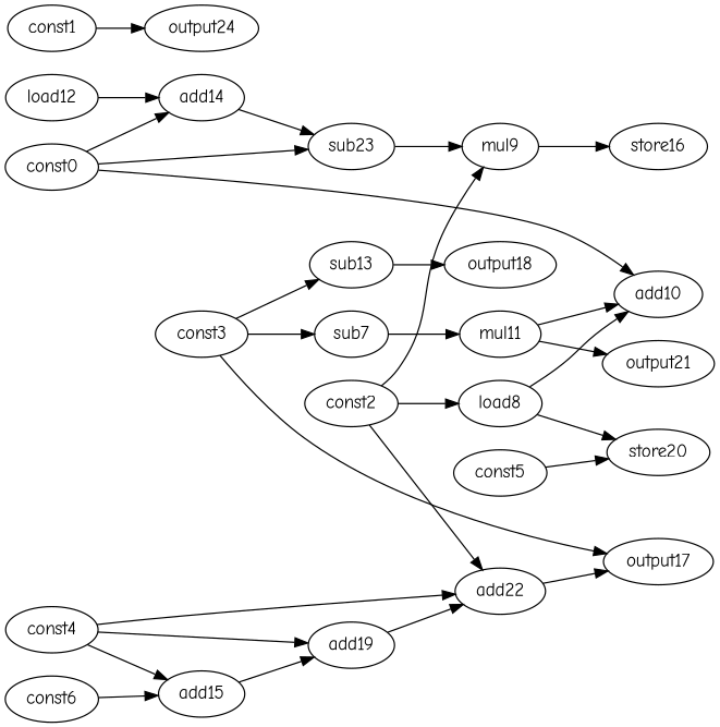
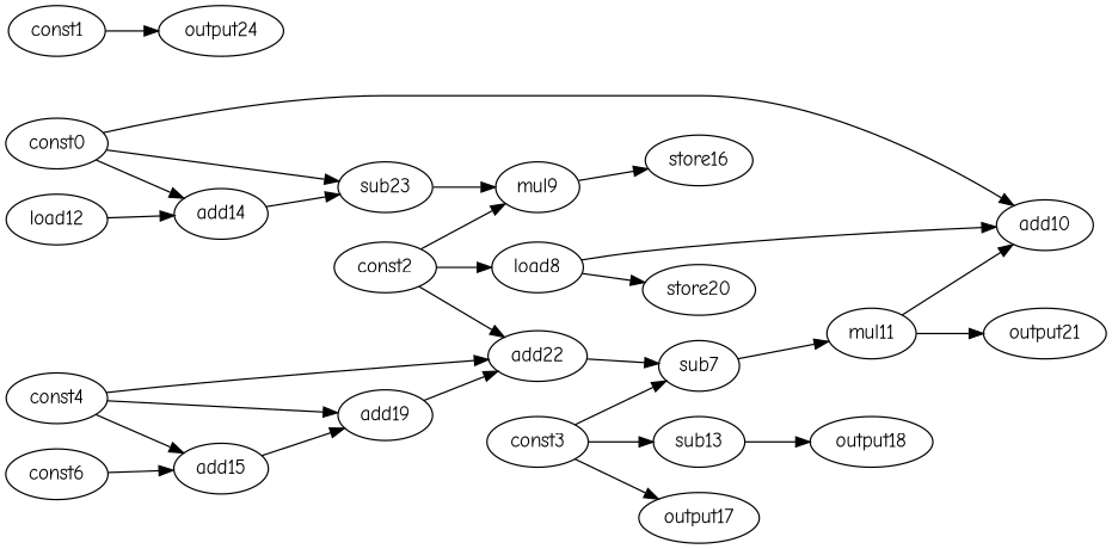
  digraph {
    fontname="Comic Neue"
    rankdir=LR
    node [fontname="Comic Neue" opcode=const]
    edge [fontname="Comic Neue" operand=0]
    add10 [opcode=add]
    const0
    add14 [opcode=add]
    sub23 [opcode=sub]
    mul9 [opcode=mul]
    output24 [opcode=output]
    const1
    store16 [opcode=store]
    load8 [opcode=load]
    const2
    add22 [opcode=add]
    store20 [opcode=store]
    sub7 [opcode=sub]
    const3
    sub13 [opcode=sub]
    output17 [opcode=output]
    mul11 [opcode=mul]
    output18 [opcode=output]
    const4
    add15 [opcode=add]
    add19 [opcode=add]
    load12 [opcode=load]
-   const5
    const6
    output21 [opcode=output]
    const0 -> add10
    const0 -> add14
    const0 -> sub23
    add14 -> sub23 [operand=1]
    sub23 -> mul9 [operand=1]
    mul9 -> store16
    const1 -> output24
    load8 -> add10 [operand=1]
    load8 -> store20
    const2 -> mul9
    const2 -> load8
    const2 -> add22
-   add22 -> output17 [operand=1]
+   add22 -> sub7 [operand=1]
    sub7 -> mul11 [operand=1]
    const3 -> sub7
    const3 -> sub13
    const3 -> output17
    sub13 -> output18
    mul11 -> add10
    mul11 -> output21
    const4 -> add22
    const4 -> add15
    const4 -> add19
    add15 -> add19 [operand=1]
    add19 -> add22 [operand=1]
    load12 -> add14 [operand=1]
-   const5 -> store20 [operand=1]
    const6 -> add15 [operand=1]
  }
